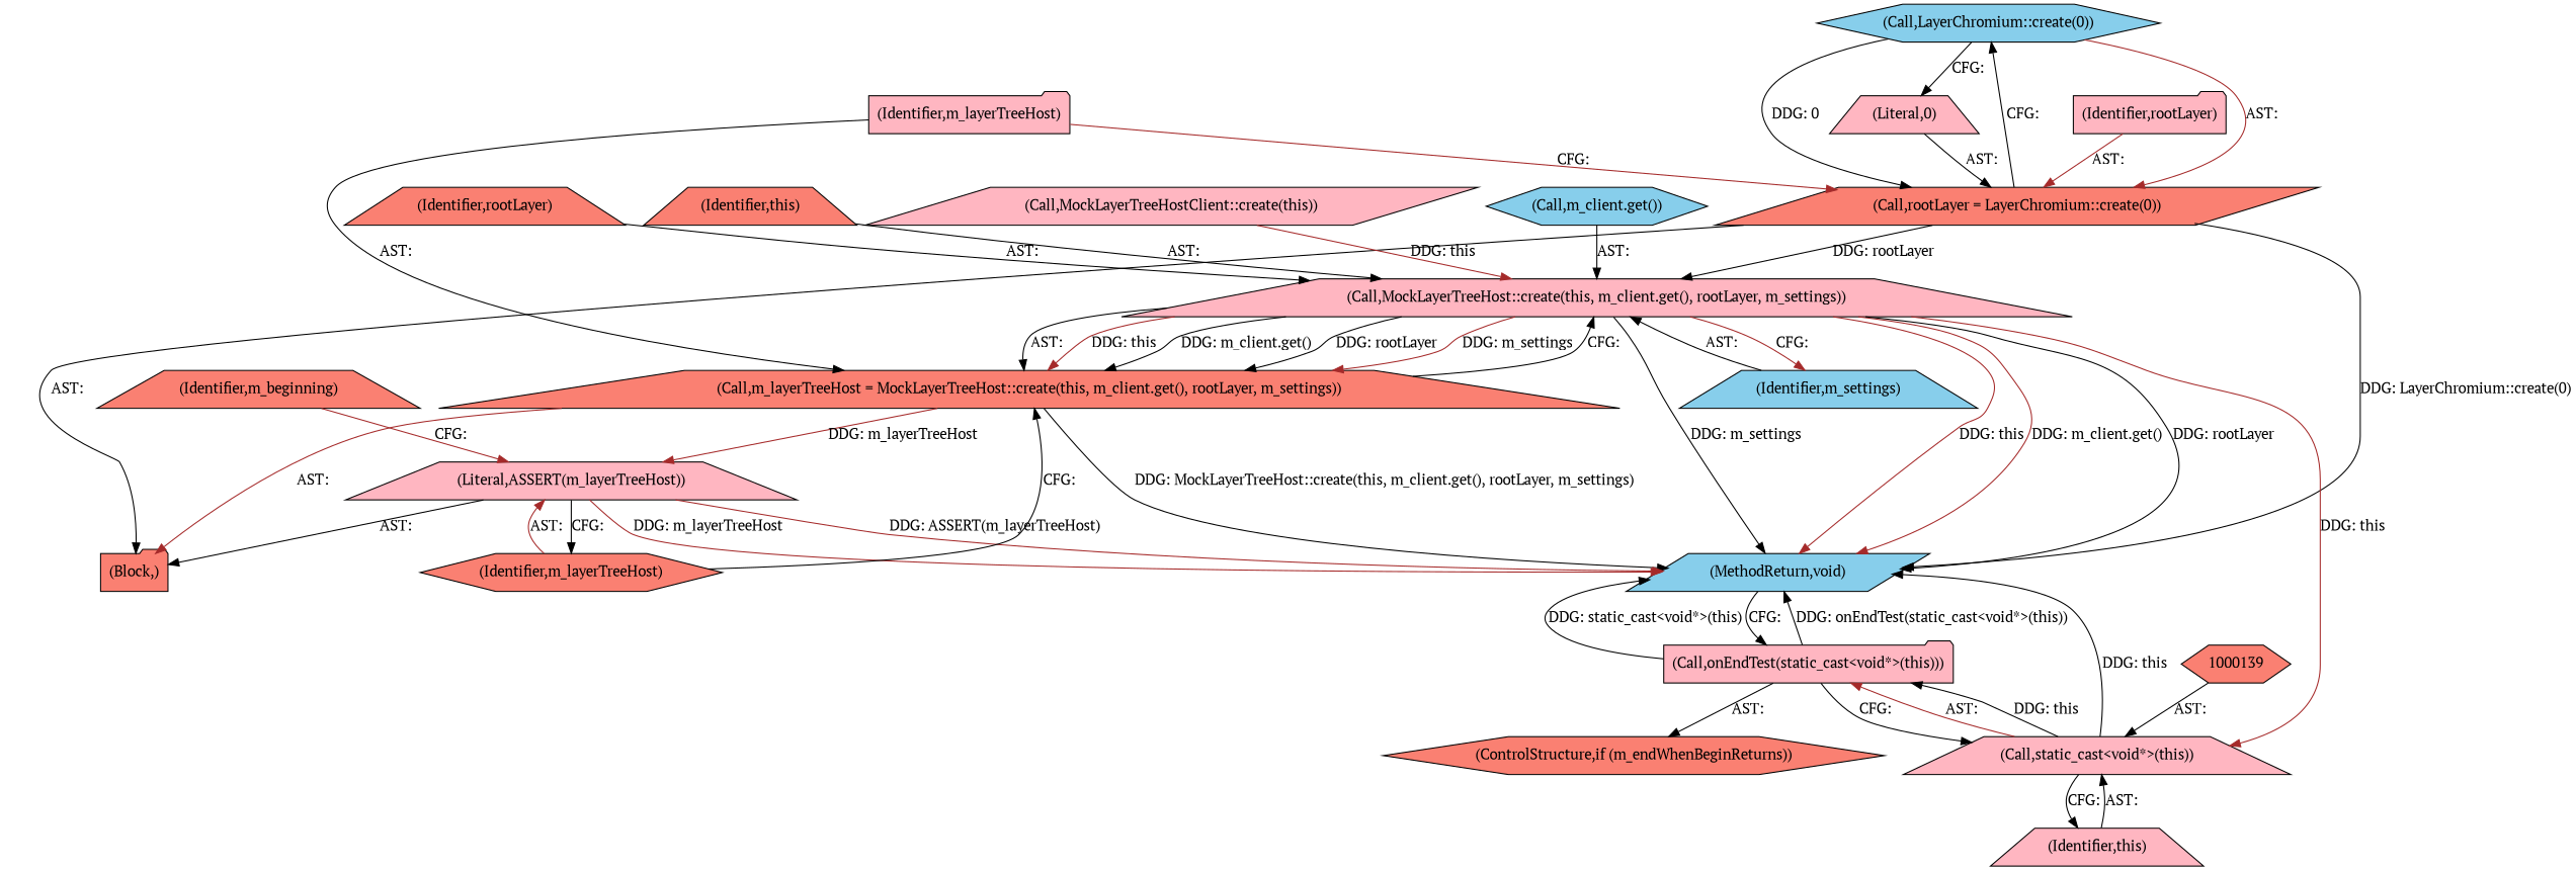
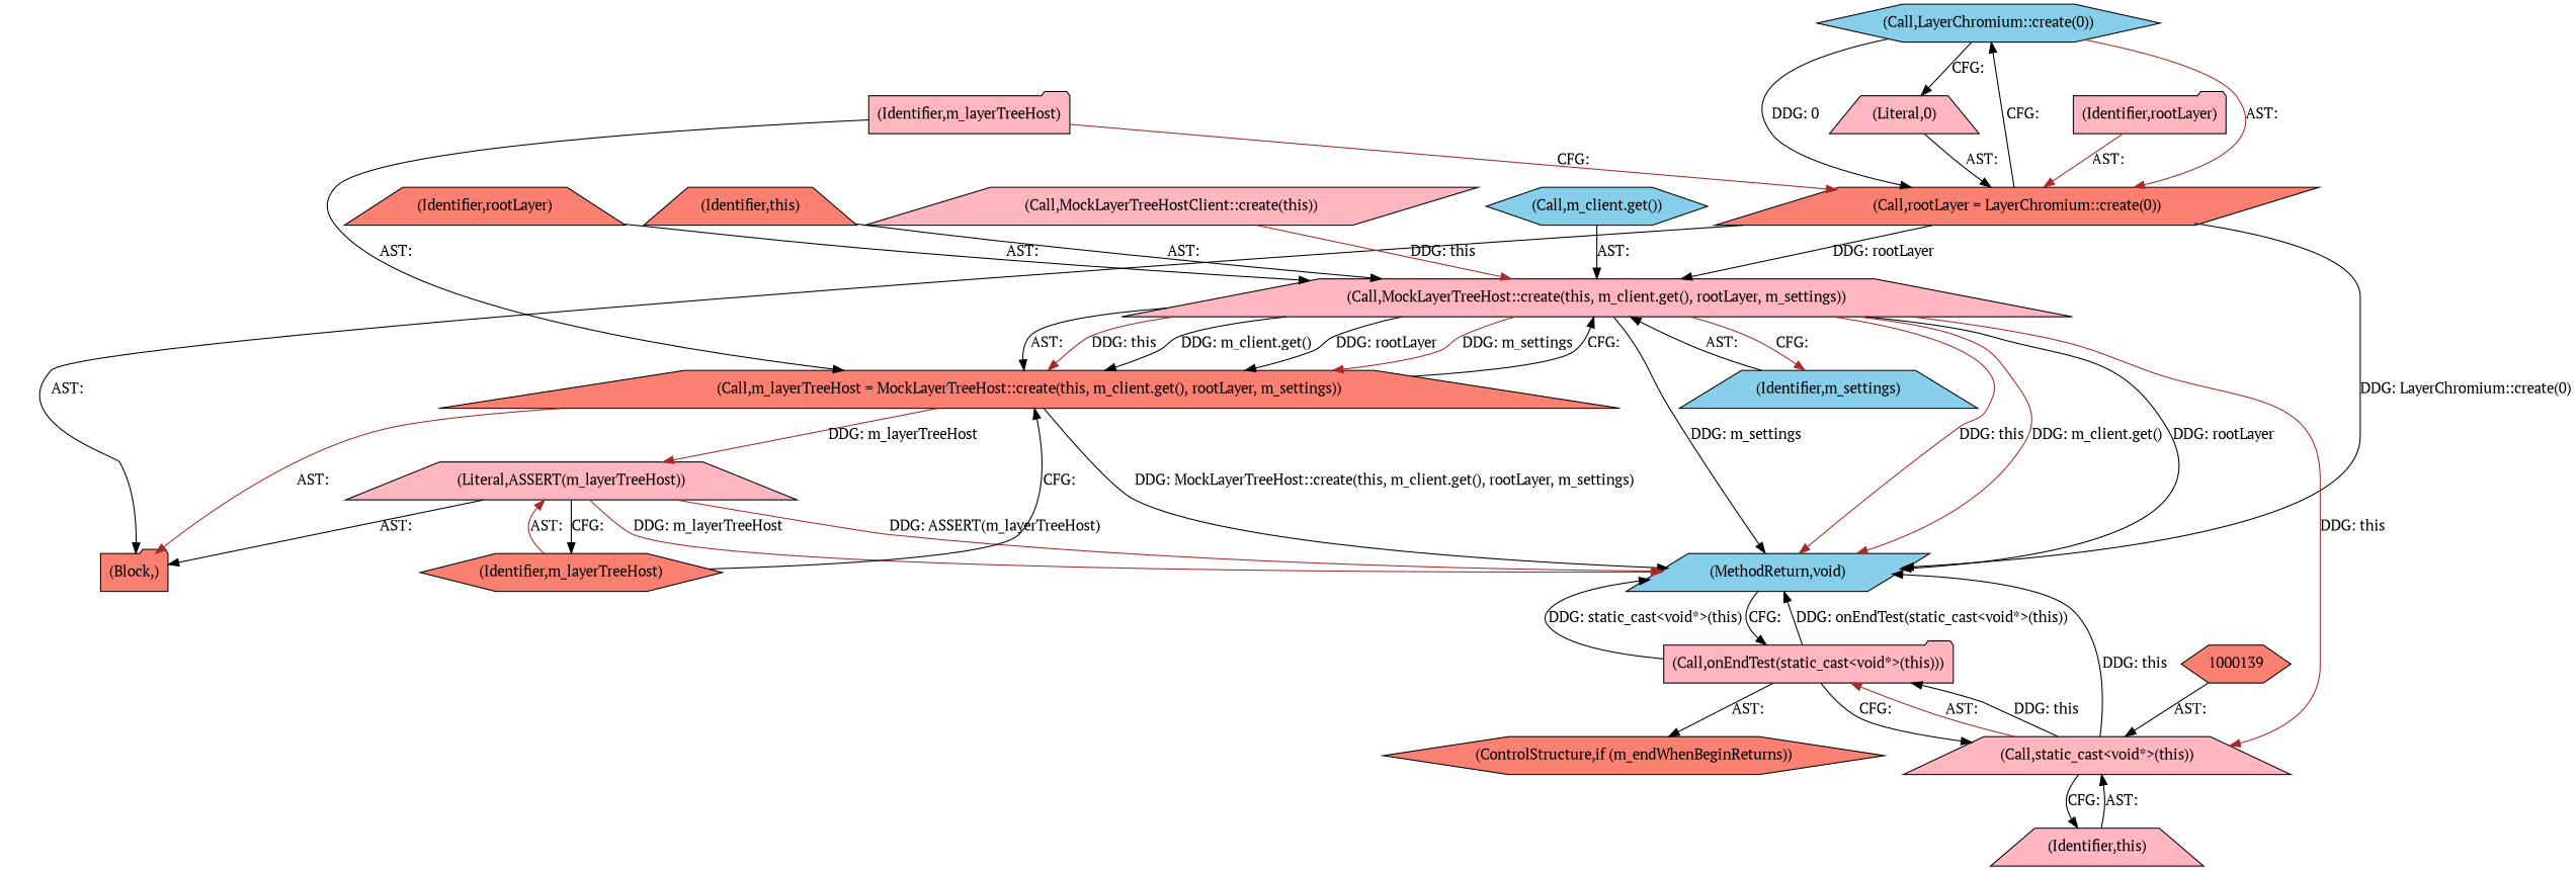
  digraph {
    fontname="PT Serif"
    node [fillcolor=salmon fontname="PT Serif" shape=trapezium style=filled]
    edge [color=black fontname="PT Serif"]
    n1 [fillcolor=skyblue label="(Call,LayerChromium::create(0))" shape=hexagon]
    n2 [label="(Call,rootLayer = LayerChromium::create(0))" shape=parallelogram]
    n3 [fillcolor=lightpink label="(Literal,0)"]
    n4 [fillcolor=lightpink label="(Call,MockLayerTreeHost::create(this, m_client.get(), rootLayer, m_settings))"]
    n5 [label="(Block,)" shape=folder]
    n6 [fillcolor=skyblue label="(MethodReturn,void)" shape=parallelogram]
    n7 [label="(Call,m_layerTreeHost = MockLayerTreeHost::create(this, m_client.get(), rootLayer, m_settings))"]
    n8 [fillcolor=lightpink label="(Call,static_cast<void*>(this))"]
    n9 [fillcolor=skyblue label="(Identifier,m_settings)"]
    n10 [fillcolor=lightpink label="(Call,onEndTest(static_cast<void*>(this)))" shape=folder]
    n11 [fillcolor=lightpink label="(Literal,ASSERT(m_layerTreeHost))"]
    n12 [fillcolor=lightpink label="(Identifier,this)"]
    n13 [label="(Identifier,m_layerTreeHost)" shape=hexagon]
    n14 [label="(ControlStructure,if (m_endWhenBeginReturns))" shape=hexagon]
    n15 [fillcolor=lightpink label="(Identifier,m_layerTreeHost)" shape=folder]
    n16 [fillcolor=skyblue label="(Call,m_client.get())" shape=hexagon]
    n17 [label="(Identifier,rootLayer)"]
    n18 [label="(Identifier,this)"]
    n19 [fillcolor=lightpink label="(Identifier,rootLayer)" shape=folder]
-   n20 [label="(Identifier,m_beginning)"]
    n21 [fillcolor=lightpink label="(Call,MockLayerTreeHostClient::create(this))" shape=parallelogram]
    1000139 [shape=hexagon]
    n1 -> n2 [color=brown label="AST: "]
    n1 -> n2 [label="DDG: 0"]
    n1 -> n3 [label="CFG: "]
    n2 -> n1 [label="CFG: "]
    n2 -> n4 [label="DDG: rootLayer"]
    n2 -> n5 [label="AST: "]
    n2 -> n6 [label="DDG: LayerChromium::create(0)"]
    n3 -> n2 [label="AST: "]
    n4 -> n6 [label="DDG: m_settings"]
    n4 -> n6 [color=brown label="DDG: this"]
    n4 -> n6 [color=brown label="DDG: m_client.get()"]
    n4 -> n6 [label="DDG: rootLayer"]
    n4 -> n7 [label="AST: "]
    n4 -> n7 [color=brown label="DDG: this"]
    n4 -> n7 [label="DDG: m_client.get()"]
    n4 -> n7 [label="DDG: rootLayer"]
    n4 -> n7 [color=brown label="DDG: m_settings"]
    n4 -> n8 [color=brown label="DDG: this"]
    n4 -> n9 [color=brown label="CFG: "]
    n6 -> n10 [label="CFG: "]
    n7 -> n4 [label="CFG: "]
    n7 -> n5 [color=brown label="AST: "]
    n7 -> n6 [label="DDG: MockLayerTreeHost::create(this, m_client.get(), rootLayer, m_settings)"]
    n7 -> n11 [color=brown label="DDG: m_layerTreeHost"]
    n8 -> n6 [label="DDG: this"]
    n8 -> n10 [color=brown label="AST: "]
    n8 -> n10 [label="DDG: this"]
    n8 -> n12 [label="CFG: "]
    n9 -> n4 [label="AST: "]
    n10 -> n6 [label="DDG: onEndTest(static_cast<void*>(this))"]
    n10 -> n6 [label="DDG: static_cast<void*>(this)"]
    n10 -> n8 [label="CFG: "]
    n10 -> n14 [label="AST: "]
    n11 -> n5 [label="AST: "]
    n11 -> n6 [color=brown label="DDG: m_layerTreeHost"]
    n11 -> n6 [color=brown label="DDG: ASSERT(m_layerTreeHost)"]
    n11 -> n13 [label="CFG: "]
    n12 -> n8 [label="AST: "]
    n13 -> n7 [label="CFG: "]
    n13 -> n11 [color=brown label="AST: "]
    n15 -> n2 [color=brown label="CFG: "]
    n15 -> n7 [label="AST: "]
    n16 -> n4 [label="AST: "]
    n17 -> n4 [label="AST: "]
    n18 -> n4 [label="AST: "]
    n19 -> n2 [color=brown label="AST: "]
-   n20 -> n11 [color=brown label="CFG: "]
    n21 -> n4 [color=brown label="DDG: this"]
    1000139 -> n8 [label="AST: "]
  }
